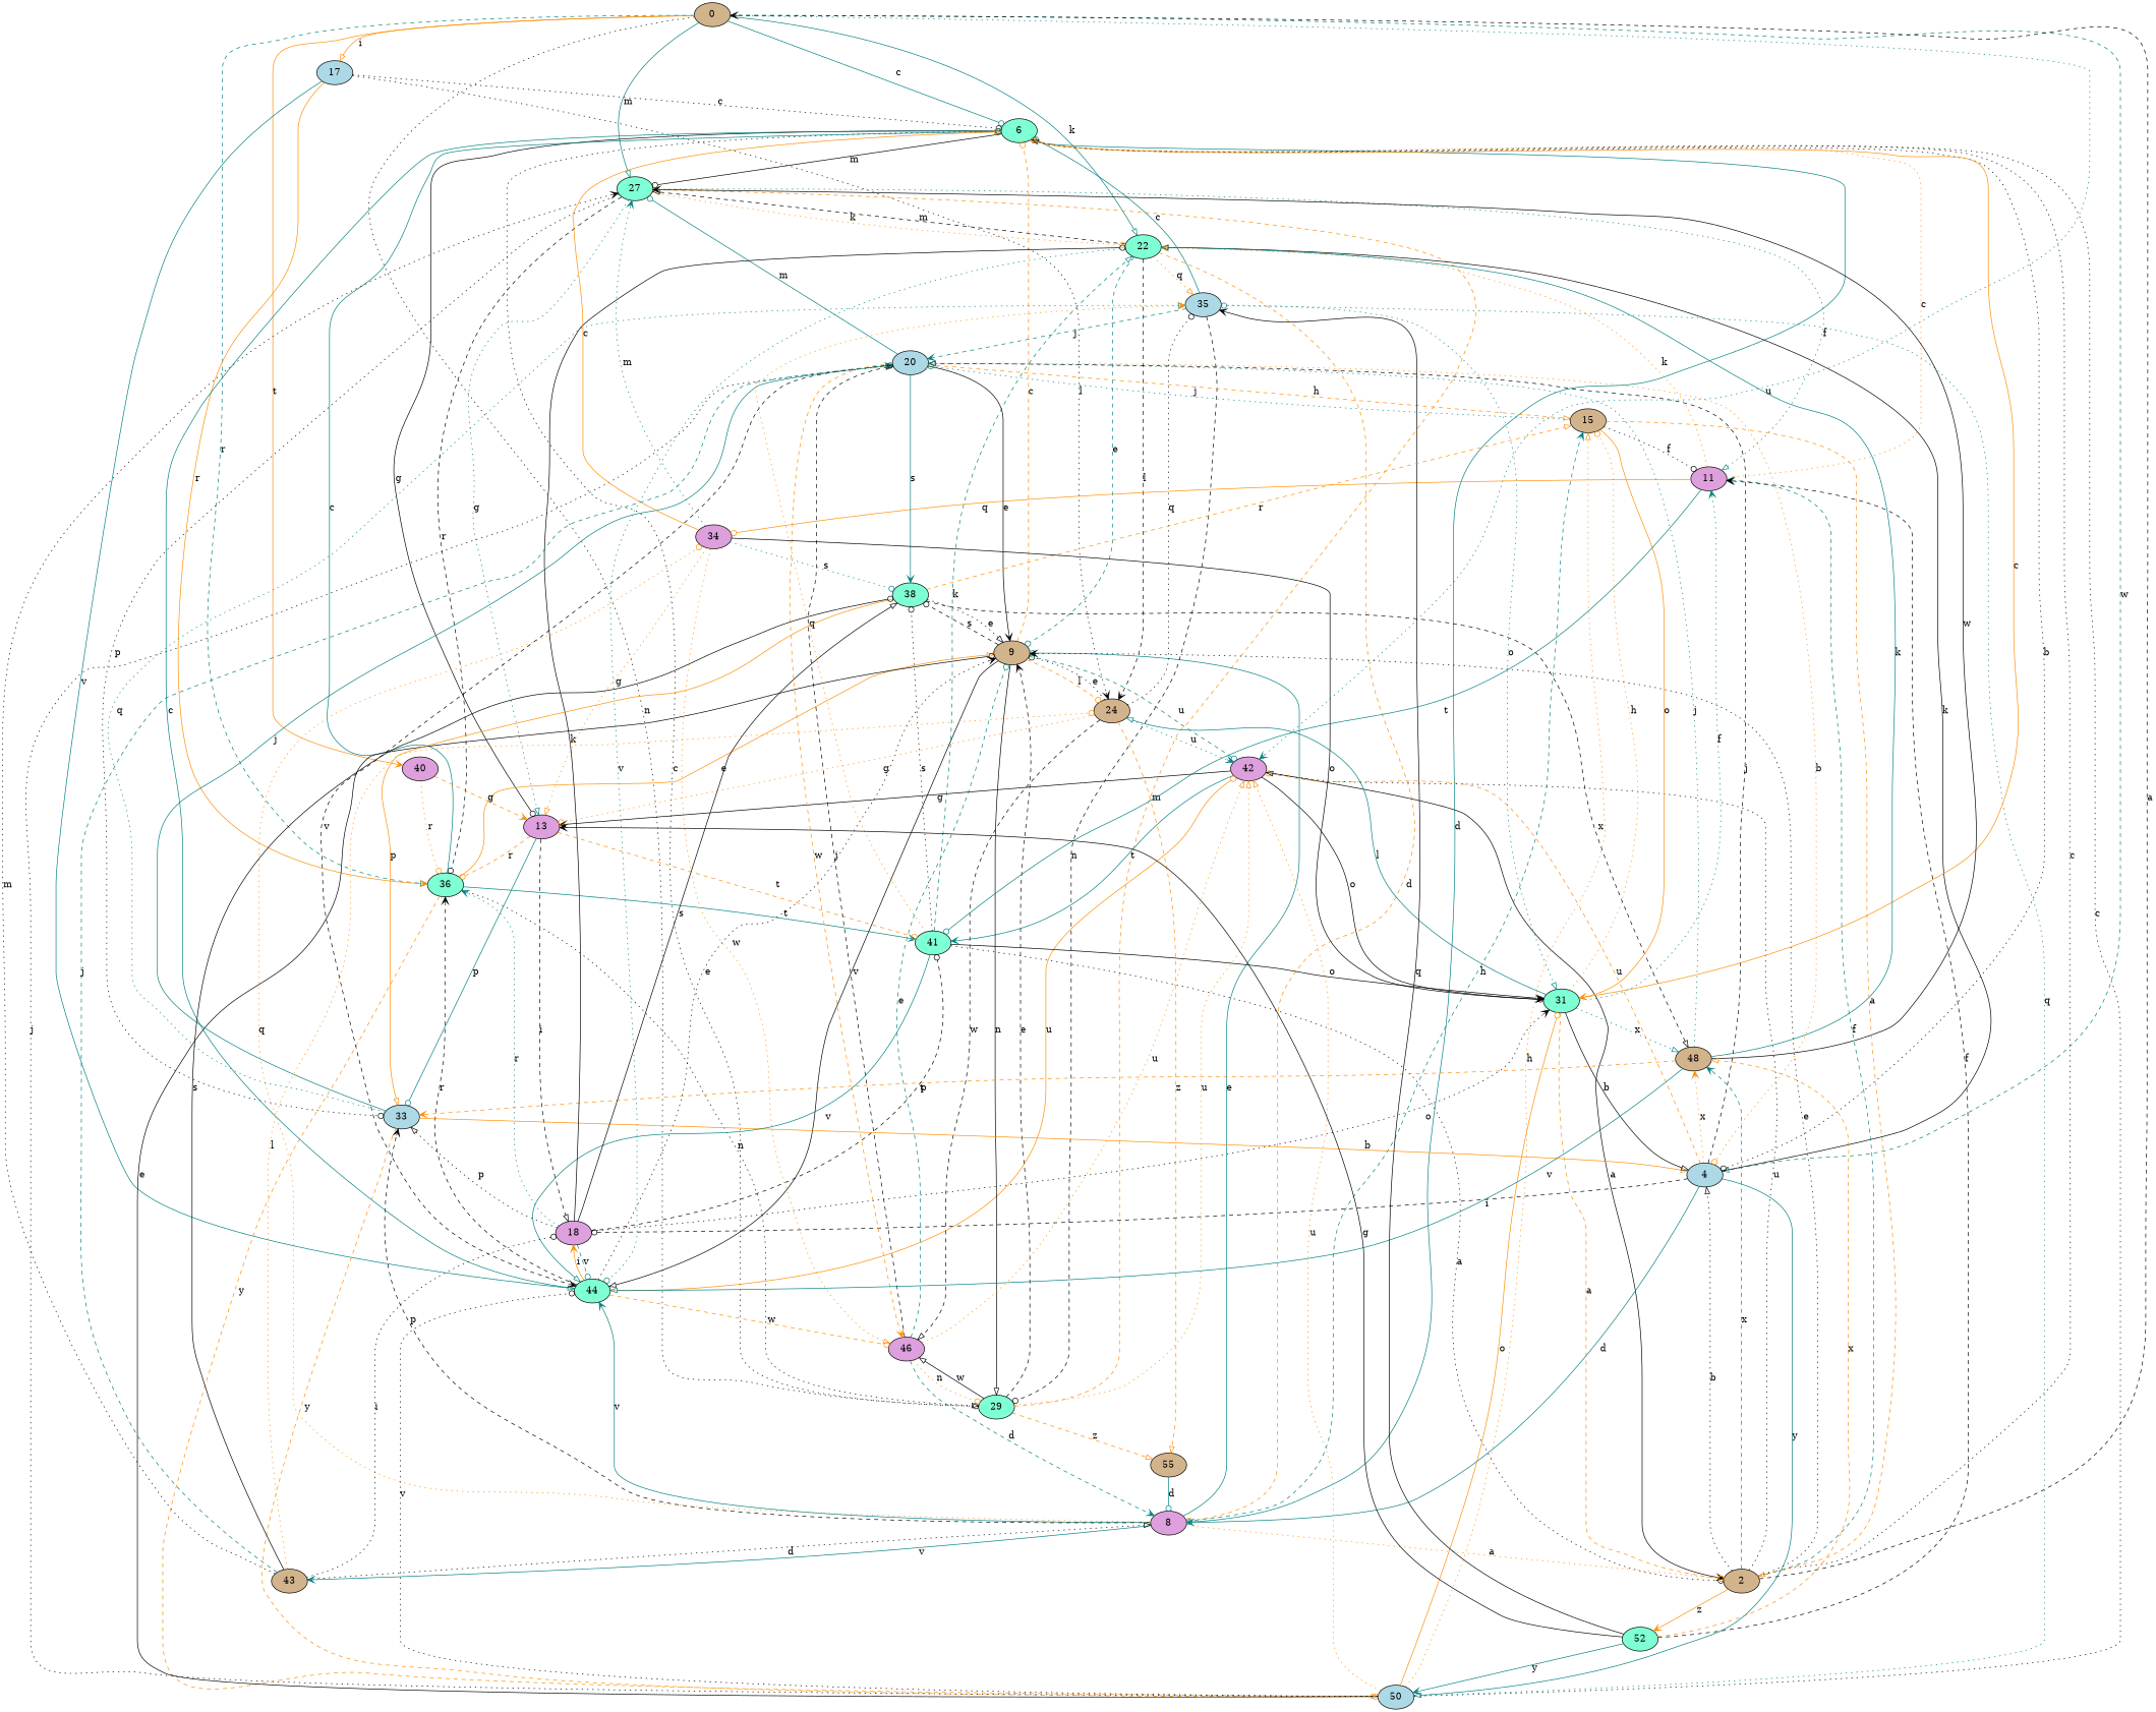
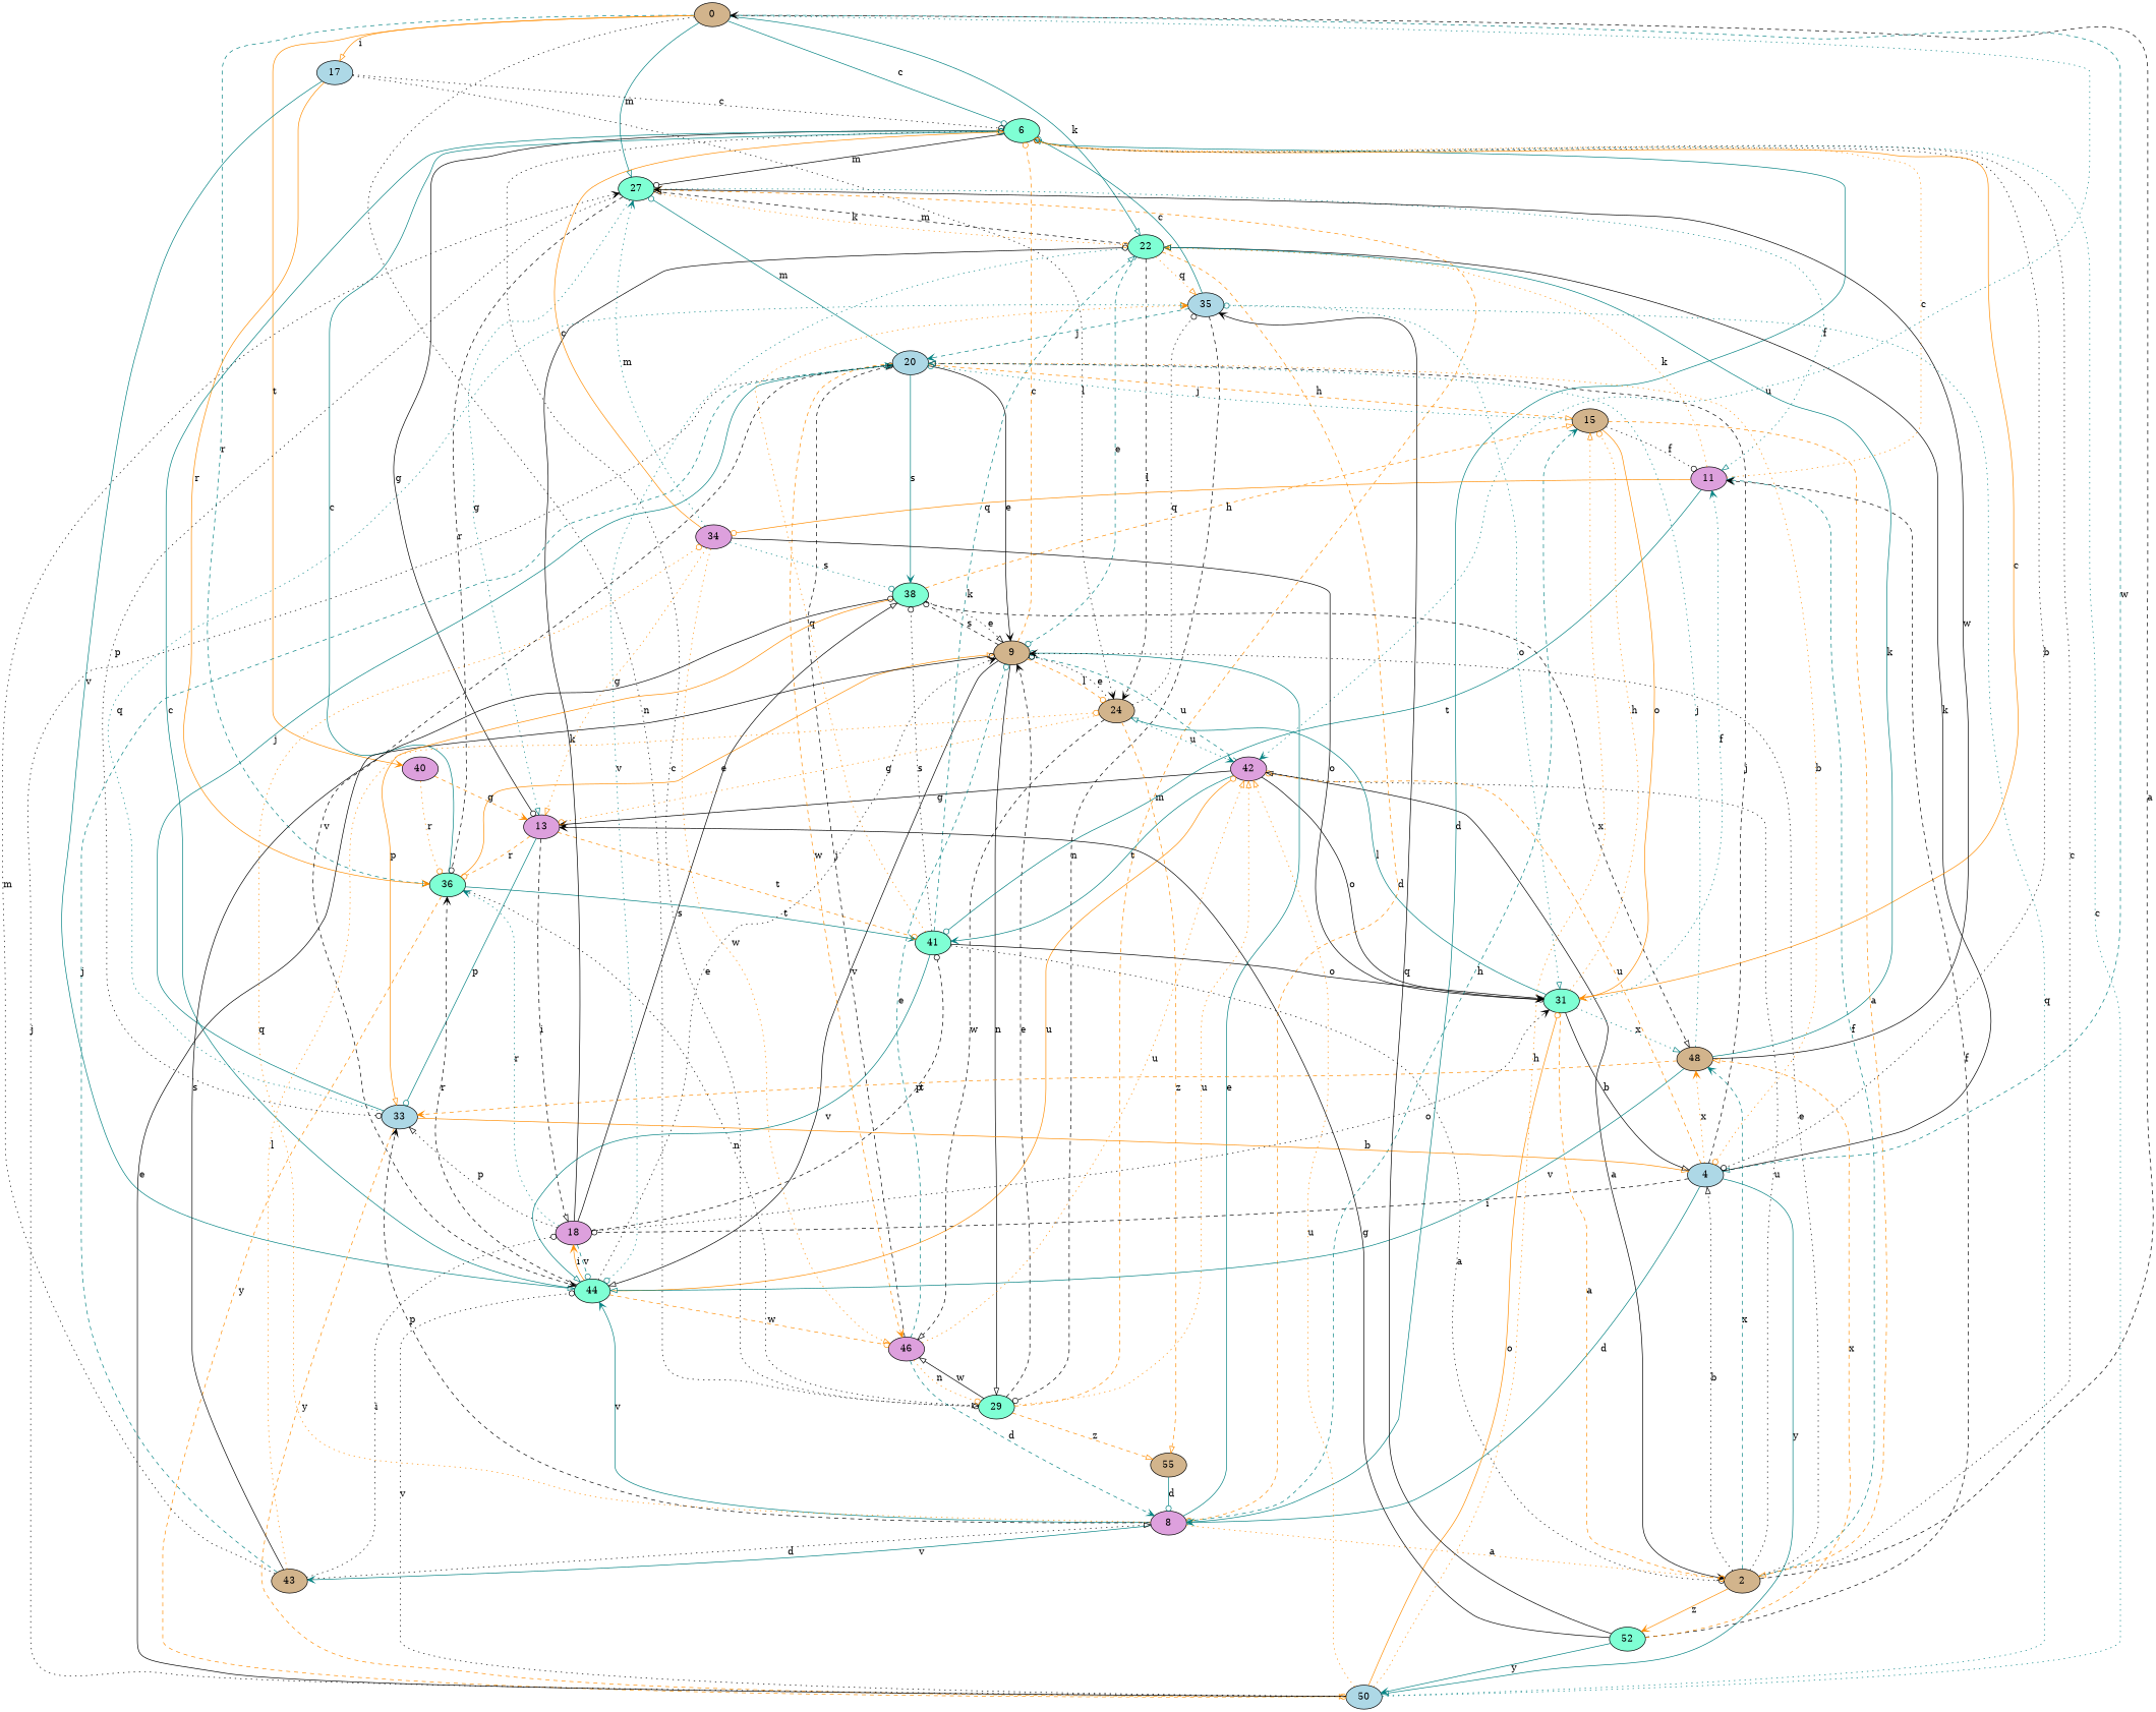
  strict digraph {
    node [fillcolor=aquamarine style=filled]
    edge [arrowhead=odot color=black style=dotted]
    0 [fillcolor=tan]
    6
    17 [fillcolor=lightblue]
    22
    27
    29
    36
    40 [fillcolor=plum]
    42 [fillcolor=plum]
    4 [fillcolor=lightblue]
    8 [fillcolor=plum]
    13 [fillcolor=plum]
    44
    24 [fillcolor=tan]
    9 [fillcolor=tan]
    35 [fillcolor=lightblue]
    11 [fillcolor=plum]
    33 [fillcolor=lightblue]
    46 [fillcolor=plum]
    n20 [fillcolor=tan label=55]
    50 [fillcolor=lightblue]
    41
    2 [fillcolor=tan]
    31
    20 [fillcolor=lightblue]
    48 [fillcolor=tan]
    52
    18 [fillcolor=plum]
    38
    34 [fillcolor=plum]
    15 [fillcolor=tan]
    43 [fillcolor=tan]
    0 -> 6 [color=teal label=c style=solid]
    0 -> 17 [arrowhead=onormal color=darkorange label=i style=solid]
    0 -> 22 [arrowhead=onormal color=teal label=k style=solid]
    0 -> 27 [arrowhead=onormal color=teal label=m style=solid]
    0 -> 29 [label=n]
    0 -> 36 [arrowhead=onormal color=teal label=r style=dashed]
    0 -> 40 [arrowhead=vee color=darkorange label=t style=solid]
    0 -> 42 [arrowhead=vee color=teal label=u]
    0 -> 4 [arrowhead=onormal color=teal label=w style=dashed]
    6 -> 27 [label=m style=solid]
    6 -> 4 [label=b]
    6 -> 8 [color=teal label=d style=solid]
    6 -> 13 [label=g style=solid]
    17 -> 6 [label=c]
    17 -> 36 [arrowhead=vee color=darkorange label=r style=solid]
    17 -> 44 [arrowhead=onormal color=teal label=v style=solid]
    17 -> 24 [arrowhead=vee label=l]
    22 -> 27 [arrowhead=onormal label=m style=dashed]
    22 -> 8 [color=darkorange label=d style=dashed]
    22 -> 44 [color=teal label=v]
    22 -> 24 [arrowhead=vee label=l style=dashed]
    22 -> 9 [color=teal label=e style=dashed]
    22 -> 35 [arrowhead=onormal color=darkorange label=q]
    27 -> 22 [color=darkorange label=k]
    27 -> 36 [label=r style=dashed]
    27 -> 13 [arrowhead=onormal color=teal label=g]
    27 -> 11 [arrowhead=onormal color=teal label=f]
    27 -> 33 [label=p]
    29 -> 6 [label=c]
    29 -> 27 [arrowhead=vee color=darkorange label=m style=dashed]
    29 -> 42 [arrowhead=onormal color=darkorange label=u]
    29 -> 9 [arrowhead=vee label=e style=dashed]
    29 -> 46 [arrowhead=onormal label=w style=solid]
    29 -> n20 [arrowhead=onormal color=darkorange label=z style=dashed]
    36 -> 6 [color=teal label=c style=solid]
    36 -> 29 [arrowhead=onormal label=n]
    36 -> 9 [arrowhead=onormal color=darkorange label=e style=solid]
    36 -> 50 [arrowhead=onormal color=darkorange label=y style=dashed]
    36 -> 41 [arrowhead=vee color=teal label=t style=solid]
    40 -> 36 [color=darkorange label=r]
    40 -> 13 [arrowhead=vee color=darkorange label=g style=dashed]
    42 -> 13 [arrowhead=vee label=g style=solid]
    42 -> 41 [arrowhead=vee color=teal label=t style=solid]
    42 -> 2 [arrowhead=vee label=a style=solid]
    42 -> 31 [arrowhead=vee label=o style=solid]
    4 -> 22 [arrowhead=onormal label=k style=solid]
    4 -> 42 [color=darkorange label=u style=dashed]
    4 -> 8 [arrowhead=vee color=teal label=d style=solid]
    4 -> 50 [arrowhead=onormal color=teal label=y style=solid]
    4 -> 20 [arrowhead=onormal label=j style=dashed]
    4 -> 48 [arrowhead=vee color=darkorange label=x]
    4 -> 18 [label=i style=dashed]
    8 -> 44 [arrowhead=vee color=teal label=v style=solid]
    8 -> 9 [color=teal label=e style=solid]
    8 -> 33 [arrowhead=vee label=p style=dashed]
    8 -> 2 [color=darkorange label=a]
    8 -> 34 [color=darkorange label=q]
    8 -> 15 [arrowhead=vee color=teal label=h style=dashed]
    8 -> 43 [arrowhead=vee color=teal label=v style=solid]
    13 -> 36 [color=darkorange label=r style=dashed]
    13 -> 33 [color=teal label=p style=solid]
    13 -> 41 [color=darkorange label=t style=dashed]
    13 -> 18 [arrowhead=onormal label=i style=dashed]
    44 -> 6 [color=teal label=c style=solid]
    44 -> 36 [arrowhead=vee label=r style=dashed]
    44 -> 42 [color=darkorange label=u style=solid]
    44 -> 9 [arrowhead=vee label=e]
    44 -> 46 [color=darkorange label=w style=dashed]
    44 -> 18 [arrowhead=vee color=darkorange label=i style=solid]
    24 -> 42 [arrowhead=vee color=teal label=u]
    24 -> 13 [color=darkorange label=g]
    24 -> 9 [label=e]
    24 -> 35 [label=q]
    24 -> 46 [arrowhead=onormal label=w style=dashed]
    24 -> n20 [arrowhead=onormal color=darkorange label=z style=dashed]
    9 -> 6 [color=darkorange label=c style=dashed]
    9 -> 29 [arrowhead=onormal label=n style=solid]
-   9 -> 42 [color=teal label=u style=dashed]
+   42 -> 9 [color=teal label=u style=dashed]
    9 -> 44 [arrowhead=onormal label=v style=solid]
    9 -> 24 [color=darkorange label=l style=dashed]
    9 -> 38 [label=s style=dashed]
    35 -> 6 [color=teal label=c style=solid]
    35 -> 29 [label=n style=dashed]
    35 -> 31 [arrowhead=onormal color=teal label=o]
    35 -> 20 [arrowhead=vee color=teal label=j style=dashed]
    11 -> 6 [color=darkorange label=c]
    11 -> 22 [arrowhead=vee color=darkorange label=k]
    11 -> 41 [color=teal label=t style=solid]
    11 -> 34 [color=darkorange label=q style=solid]
    33 -> 4 [arrowhead=onormal color=darkorange label=b style=solid]
    33 -> 35 [arrowhead=onormal color=teal label=q]
    33 -> 50 [color=darkorange label=y style=dashed]
    33 -> 20 [arrowhead=vee color=teal label=j style=solid]
    46 -> 29 [color=darkorange label=n]
    46 -> 42 [arrowhead=onormal color=darkorange label=u]
    46 -> 8 [arrowhead=vee color=teal label=d style=dashed]
    46 -> 9 [color=teal label=e style=dashed]
    46 -> 20 [arrowhead=onormal label=j style=dashed]
    n20 -> 8 [color=teal label=d style=solid]
-   50 -> 6 [arrowhead=onormal label=c]
+   50 -> 6 [arrowhead=onormal color=teal label=c]
    50 -> 42 [arrowhead=onormal color=darkorange label=u]
    50 -> 44 [label=v]
    50 -> 9 [label=e style=solid]
    50 -> 35 [color=teal label=q]
    50 -> 31 [color=darkorange label=o style=solid]
    50 -> 20 [label=j]
    50 -> 15 [arrowhead=onormal color=darkorange label=h]
    41 -> 22 [arrowhead=onormal color=teal label=k style=dashed]
    41 -> 44 [arrowhead=onormal color=teal label=v style=solid]
    41 -> 35 [arrowhead=vee color=darkorange label=q]
    41 -> 2 [label=a]
    41 -> 31 [arrowhead=vee label=o style=solid]
    41 -> 38 [label=s]
    2 -> 0 [arrowhead=vee label=a style=dashed]
    2 -> 6 [label=c]
    2 -> 42 [arrowhead=onormal label=u]
    2 -> 4 [arrowhead=onormal label=b]
    2 -> 9 [arrowhead=vee label=e]
    2 -> 11 [arrowhead=vee color=teal label=f style=dashed]
    2 -> 48 [arrowhead=vee color=teal label=x style=dashed]
    2 -> 52 [arrowhead=vee color=darkorange label=z style=solid]
    31 -> 6 [color=darkorange label=c style=solid]
    31 -> 4 [arrowhead=onormal label=b style=solid]
    31 -> 24 [arrowhead=onormal color=teal label=l style=solid]
    31 -> 11 [arrowhead=vee color=teal label=f]
    31 -> 2 [color=darkorange label=a style=dashed]
    31 -> 48 [arrowhead=onormal color=teal label=x]
    31 -> 15 [color=darkorange label=h]
    20 -> 27 [color=teal label=m style=solid]
    20 -> 4 [color=darkorange label=b]
    20 -> 44 [arrowhead=vee label=v style=dashed]
    20 -> 9 [arrowhead=vee label=e style=solid]
    20 -> 46 [arrowhead=vee color=darkorange label=w style=dashed]
    20 -> 38 [arrowhead=vee color=teal label=s style=solid]
    20 -> 15 [arrowhead=onormal color=darkorange label=h style=dashed]
    48 -> 22 [arrowhead=onormal color=teal label=k style=solid]
    48 -> 27 [arrowhead=vee label=w style=solid]
    48 -> 44 [arrowhead=onormal color=teal label=v style=solid]
    48 -> 33 [arrowhead=vee color=darkorange label=p style=dashed]
    48 -> 20 [arrowhead=onormal color=teal label=j]
    52 -> 13 [arrowhead=vee label=g style=solid]
    52 -> 35 [arrowhead=vee label=q style=solid]
    52 -> 11 [arrowhead=vee label=f style=dashed]
    52 -> 50 [arrowhead=vee color=teal label=y style=solid]
    52 -> 48 [arrowhead=onormal color=darkorange label=x style=dashed]
    18 -> 22 [label=k style=solid]
    18 -> 36 [arrowhead=vee color=teal label=r]
    18 -> 44 [color=teal label=v style=dashed]
    18 -> 33 [arrowhead=onormal label=p]
    18 -> 41 [label=t style=dashed]
    18 -> 31 [arrowhead=vee label=o]
    18 -> 38 [arrowhead=onormal label=s style=solid]
    38 -> 9 [arrowhead=onormal label=e]
    38 -> 33 [arrowhead=onormal color=darkorange label=p style=solid]
    38 -> 48 [arrowhead=onormal label=x style=dashed]
-   38 -> 15 [arrowhead=onormal color=darkorange label=r style=dashed]
+   38 -> 15 [arrowhead=onormal color=darkorange label=h style=dashed]
    34 -> 6 [arrowhead=onormal color=darkorange label=c style=solid]
    34 -> 27 [arrowhead=vee color=teal label=m]
    34 -> 13 [arrowhead=onormal color=darkorange label=g]
    34 -> 46 [arrowhead=onormal color=darkorange label=w]
    34 -> 31 [label=o style=solid]
    34 -> 38 [color=teal label=s]
    15 -> 11 [label=f]
    15 -> 2 [arrowhead=onormal color=darkorange label=a style=dashed]
    15 -> 31 [arrowhead=vee color=darkorange label=o style=solid]
    15 -> 20 [color=teal label=j]
    43 -> 27 [arrowhead=vee label=m]
    43 -> 8 [arrowhead=onormal label=d]
    43 -> 24 [color=darkorange label=l]
    43 -> 20 [arrowhead=onormal color=teal label=j style=dashed]
    43 -> 18 [label=i]
    43 -> 38 [label=s style=solid]
  }
